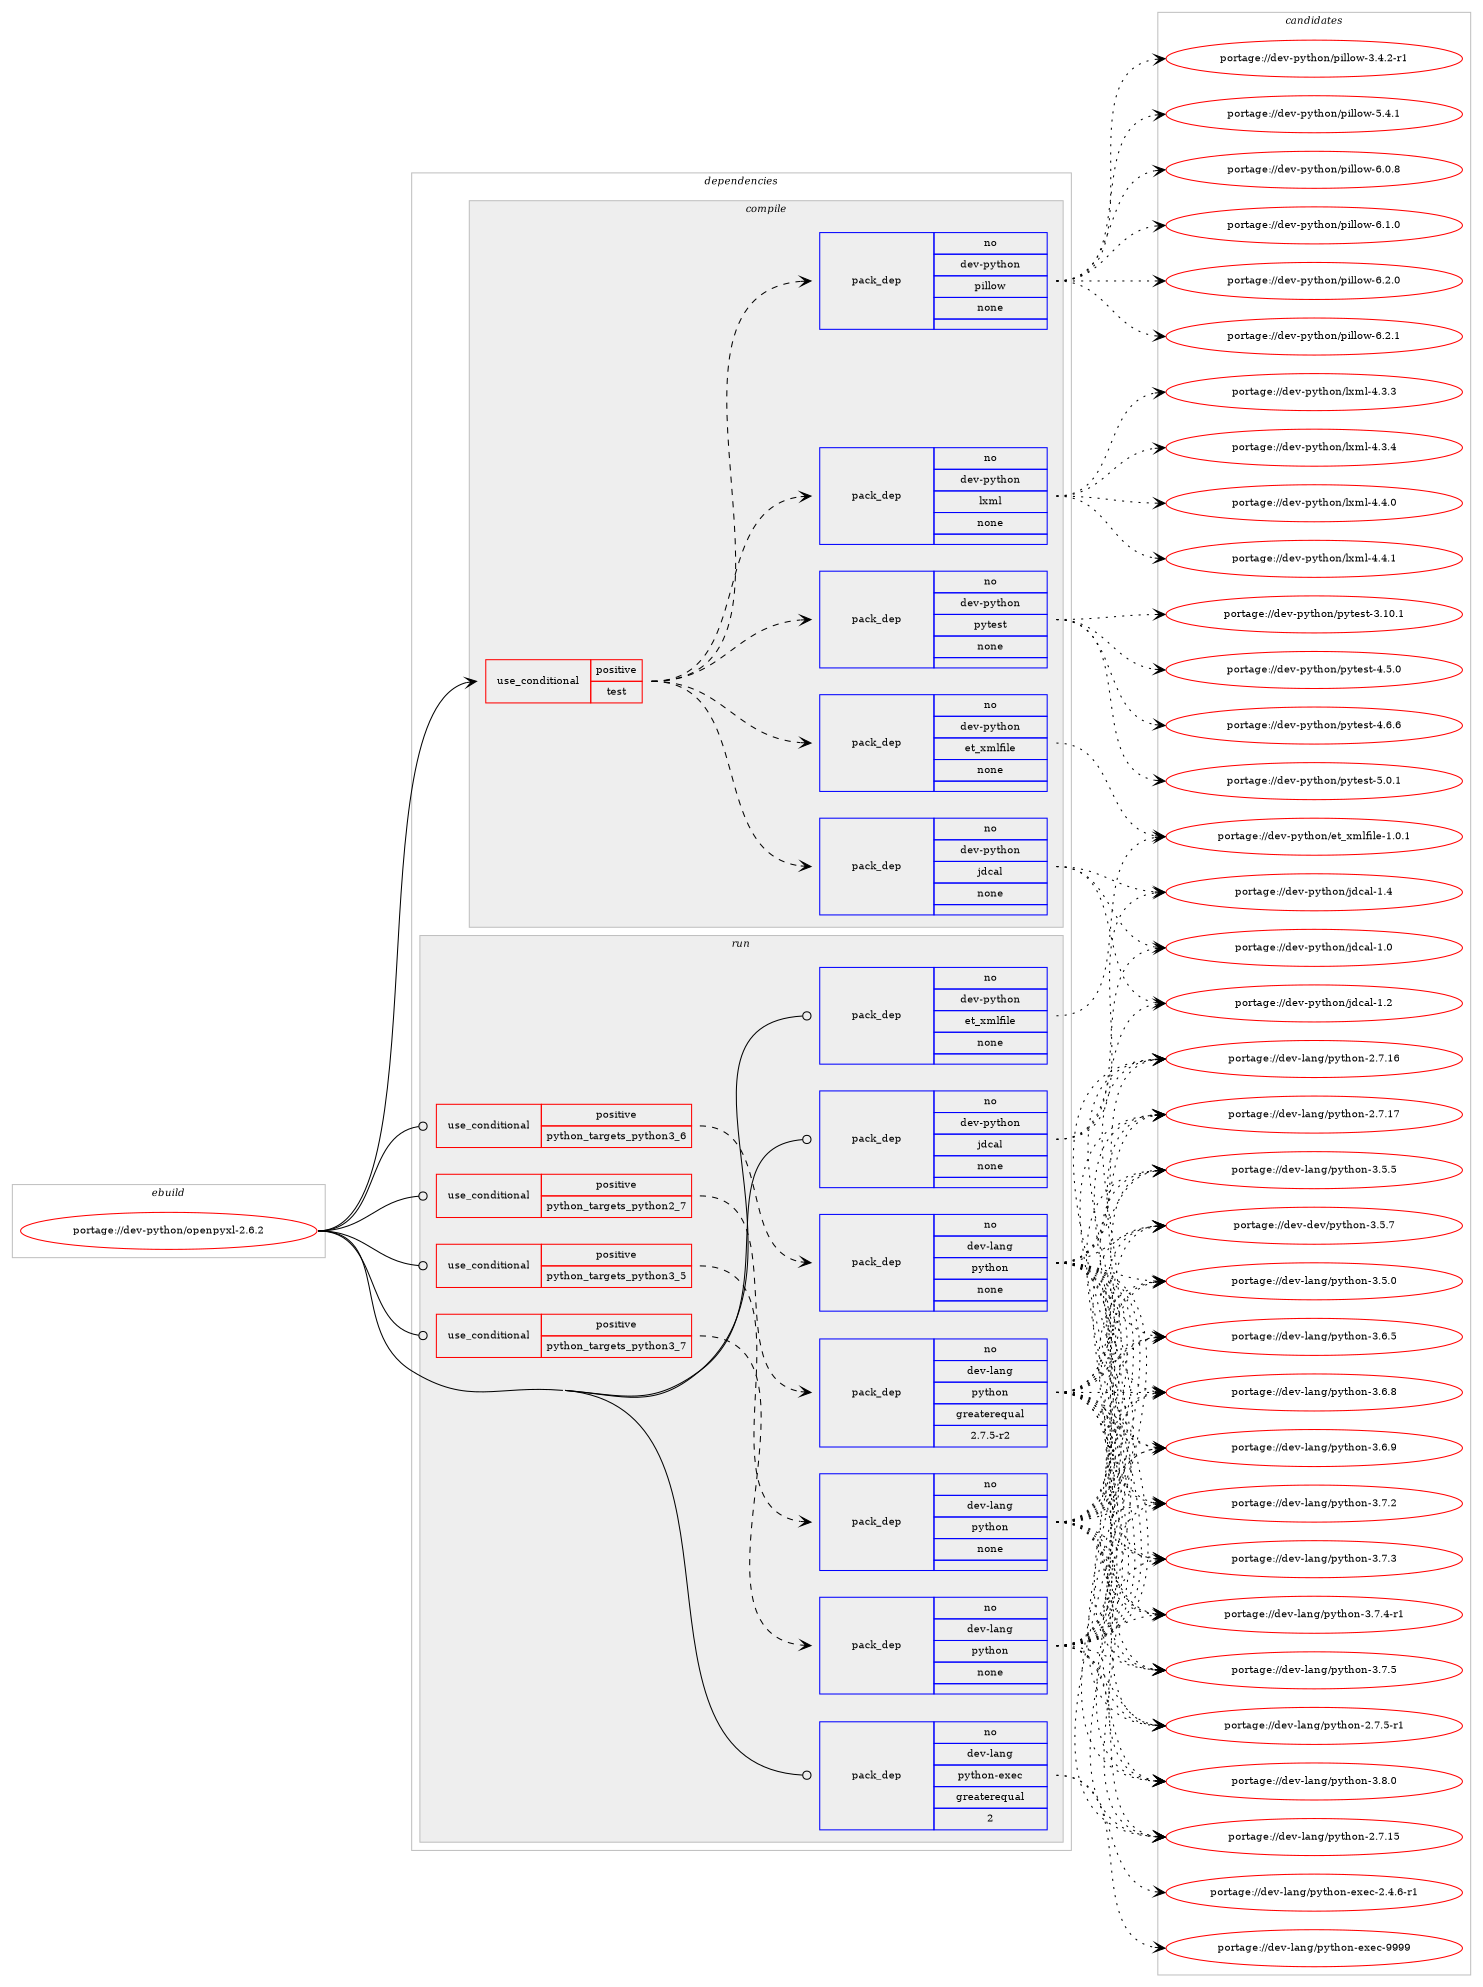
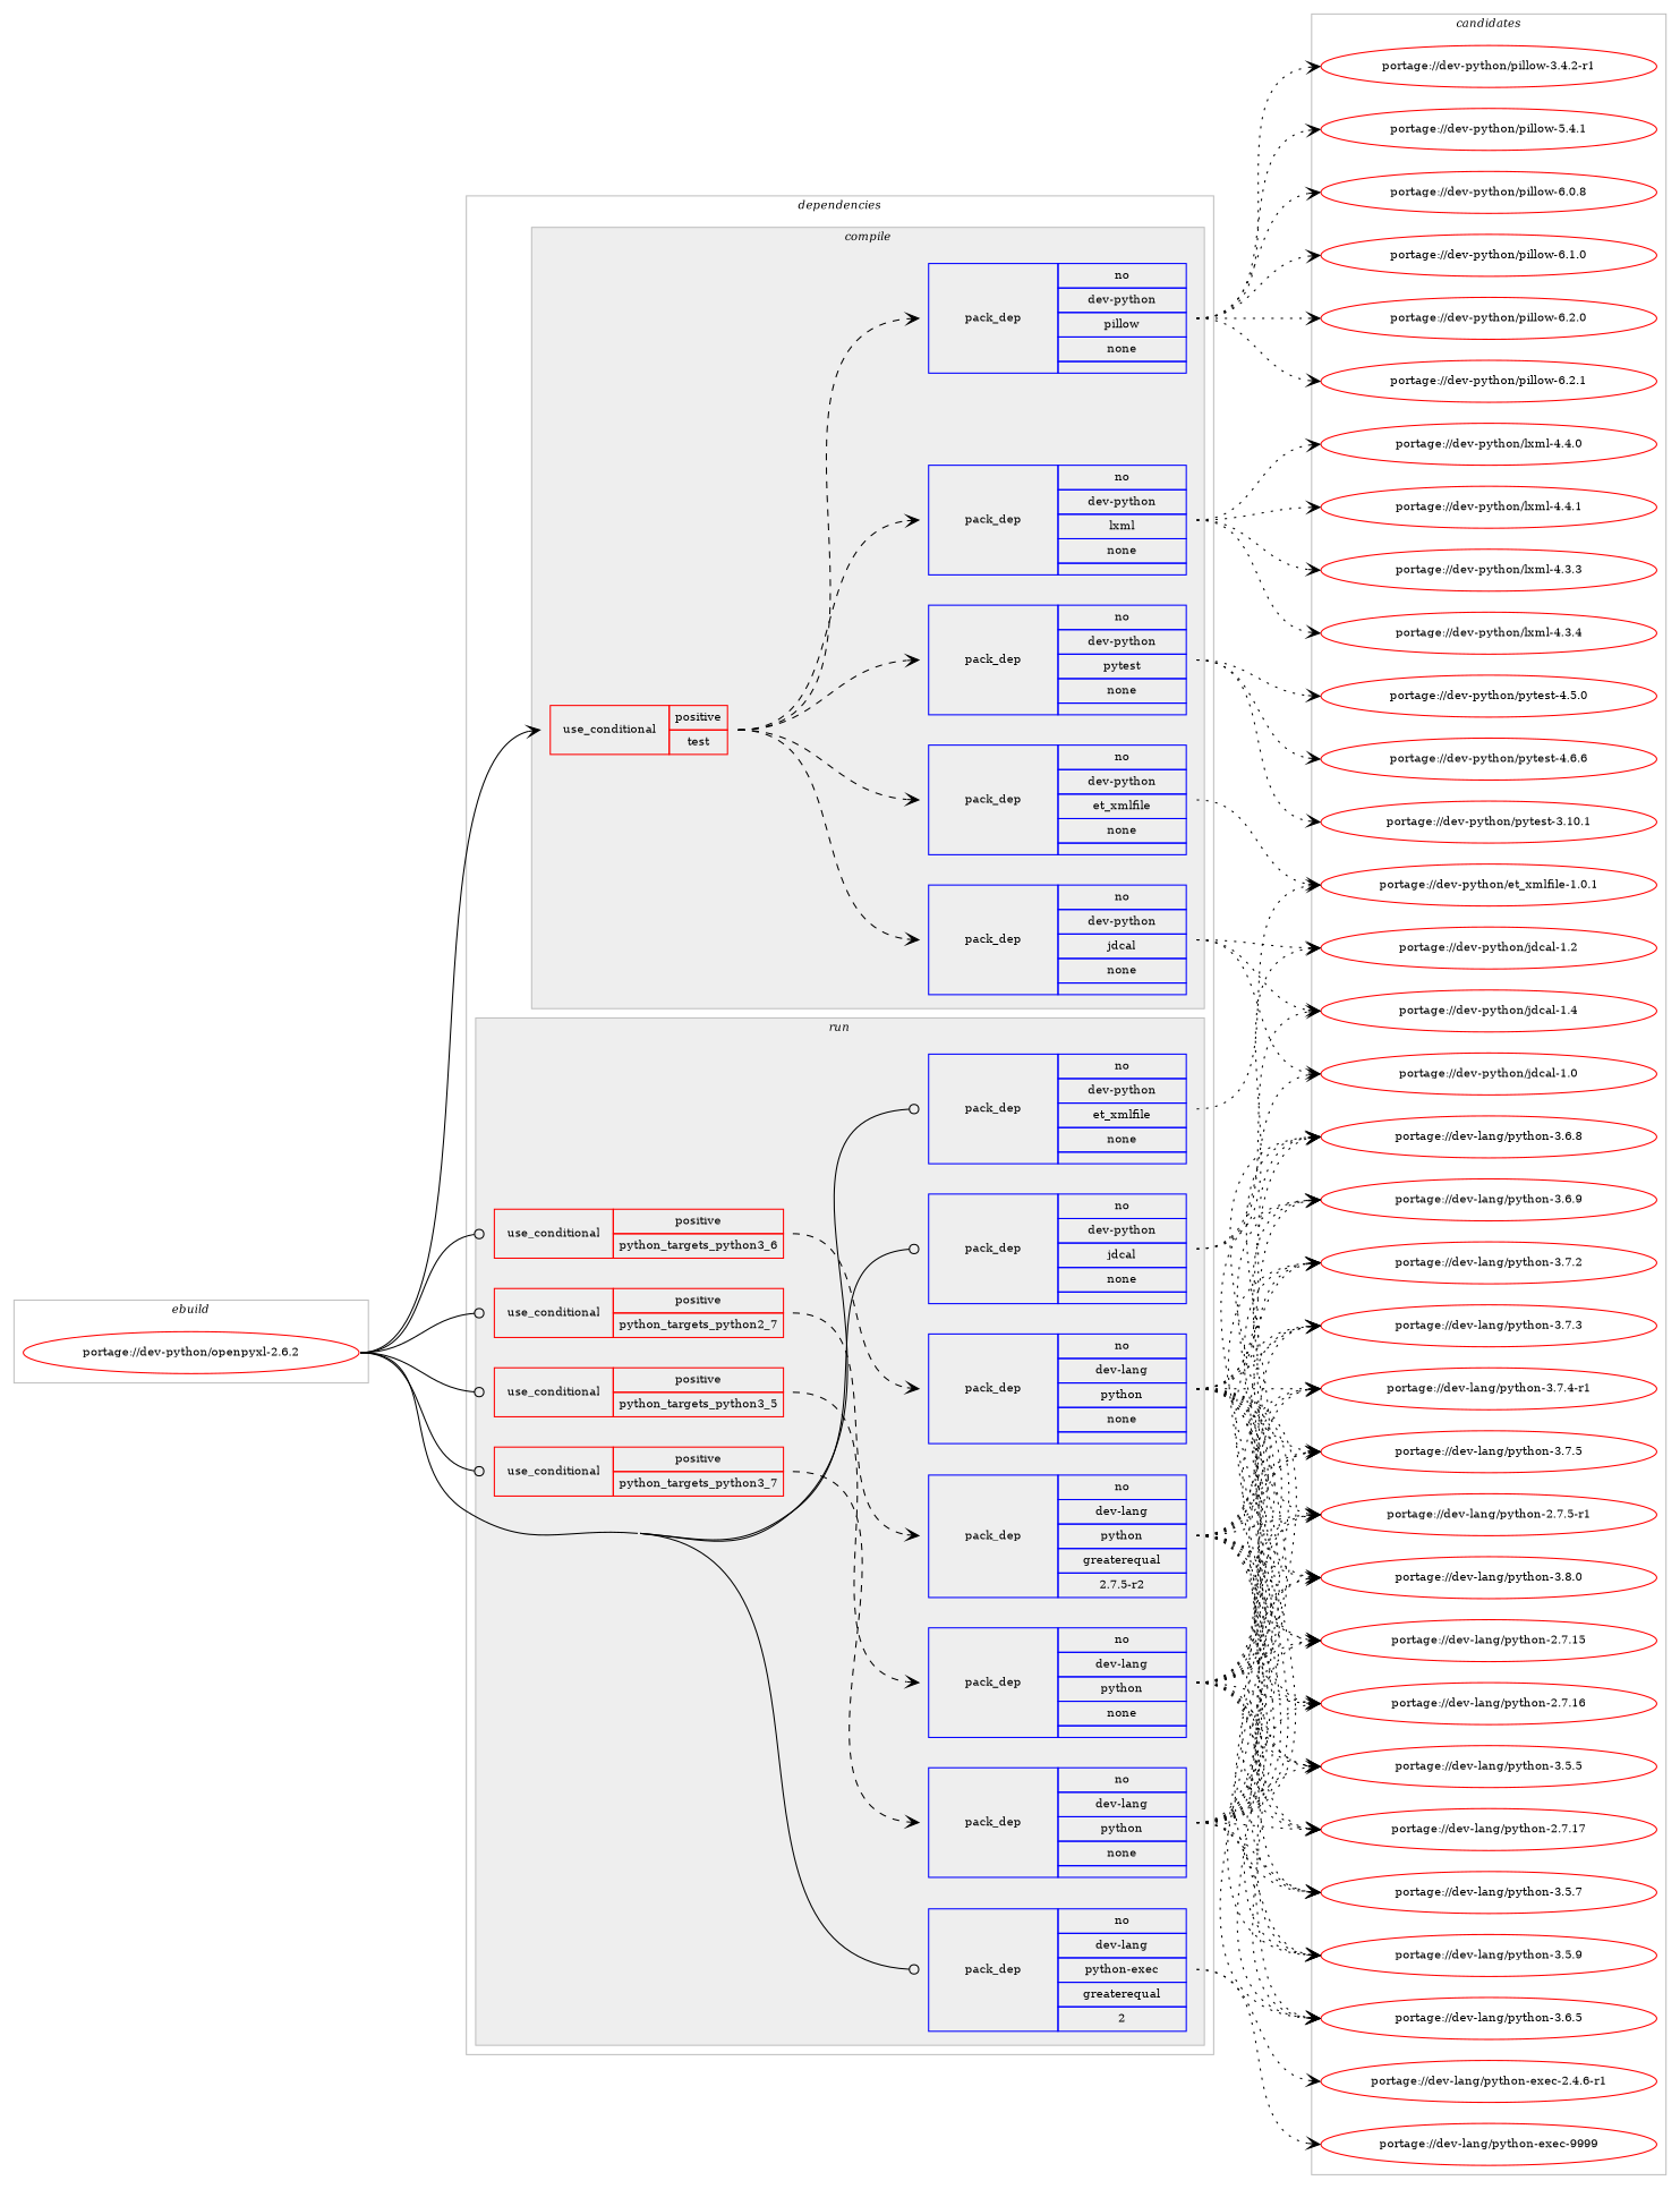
  digraph {
    compound=true
    concentrate=true
    fontname="DejaVu Serif"
    fontsize=10
    newrank=true
    rankdir=LR
    ranksep=1.5
    node [color=red fontname="DejaVu Serif" fontsize=10]
    edge [arrowhead=vee fontname="DejaVu Serif" headport=w style=dotted tailport=e weight=100]
    n1 [label="portage://dev-python/openpyxl-2.6.2" width=4]
    n2 [color=blue label=<<TABLE BORDER="0" CELLBORDER="1" CELLSPACING="0" CELLPADDING="4" WIDTH="220"><TR><TD ROWSPAN="6" CELLPADDING="30">pack_dep</TD></TR><TR><TD WIDTH="110">no</TD></TR><TR><TD>dev-python</TD></TR><TR><TD>jdcal</TD></TR><TR><TD>none</TD></TR><TR><TD></TD></TR></TABLE>> shape=none]
    n3 [color=blue label=<<TABLE BORDER="0" CELLBORDER="1" CELLSPACING="0" CELLPADDING="4" WIDTH="220"><TR><TD ROWSPAN="6" CELLPADDING="30">pack_dep</TD></TR><TR><TD WIDTH="110">no</TD></TR><TR><TD>dev-python</TD></TR><TR><TD>et_xmlfile</TD></TR><TR><TD>none</TD></TR><TR><TD></TD></TR></TABLE>> shape=none]
    n4 [color=blue label=<<TABLE BORDER="0" CELLBORDER="1" CELLSPACING="0" CELLPADDING="4" WIDTH="220"><TR><TD ROWSPAN="6" CELLPADDING="30">pack_dep</TD></TR><TR><TD WIDTH="110">no</TD></TR><TR><TD>dev-python</TD></TR><TR><TD>pytest</TD></TR><TR><TD>none</TD></TR><TR><TD></TD></TR></TABLE>> shape=none]
    n5 [color=blue label=<<TABLE BORDER="0" CELLBORDER="1" CELLSPACING="0" CELLPADDING="4" WIDTH="220"><TR><TD ROWSPAN="6" CELLPADDING="30">pack_dep</TD></TR><TR><TD WIDTH="110">no</TD></TR><TR><TD>dev-python</TD></TR><TR><TD>lxml</TD></TR><TR><TD>none</TD></TR><TR><TD></TD></TR></TABLE>> shape=none]
    n6 [color=blue label=<<TABLE BORDER="0" CELLBORDER="1" CELLSPACING="0" CELLPADDING="4" WIDTH="220"><TR><TD ROWSPAN="6" CELLPADDING="30">pack_dep</TD></TR><TR><TD WIDTH="110">no</TD></TR><TR><TD>dev-python</TD></TR><TR><TD>pillow</TD></TR><TR><TD>none</TD></TR><TR><TD></TD></TR></TABLE>> shape=none]
    n7 [label=<<TABLE BORDER="0" CELLBORDER="1" CELLSPACING="0" CELLPADDING="4"><TR><TD ROWSPAN="3" CELLPADDING="10">use_conditional</TD></TR><TR><TD>positive</TD></TR><TR><TD>test</TD></TR></TABLE>> shape=none]
    n8 [color=blue label=<<TABLE BORDER="0" CELLBORDER="1" CELLSPACING="0" CELLPADDING="4" WIDTH="220"><TR><TD ROWSPAN="6" CELLPADDING="30">pack_dep</TD></TR><TR><TD WIDTH="110">no</TD></TR><TR><TD>dev-lang</TD></TR><TR><TD>python</TD></TR><TR><TD>none</TD></TR><TR><TD></TD></TR></TABLE>> shape=none]
    n9 [label=<<TABLE BORDER="0" CELLBORDER="1" CELLSPACING="0" CELLPADDING="4"><TR><TD ROWSPAN="3" CELLPADDING="10">use_conditional</TD></TR><TR><TD>positive</TD></TR><TR><TD>python_targets_python3_6</TD></TR></TABLE>> shape=none]
    n10 [color=blue label=<<TABLE BORDER="0" CELLBORDER="1" CELLSPACING="0" CELLPADDING="4" WIDTH="220"><TR><TD ROWSPAN="6" CELLPADDING="30">pack_dep</TD></TR><TR><TD WIDTH="110">no</TD></TR><TR><TD>dev-lang</TD></TR><TR><TD>python</TD></TR><TR><TD>greaterequal</TD></TR><TR><TD>2.7.5-r2</TD></TR></TABLE>> shape=none]
    n11 [label=<<TABLE BORDER="0" CELLBORDER="1" CELLSPACING="0" CELLPADDING="4"><TR><TD ROWSPAN="3" CELLPADDING="10">use_conditional</TD></TR><TR><TD>positive</TD></TR><TR><TD>python_targets_python2_7</TD></TR></TABLE>> shape=none]
    n12 [color=blue label=<<TABLE BORDER="0" CELLBORDER="1" CELLSPACING="0" CELLPADDING="4" WIDTH="220"><TR><TD ROWSPAN="6" CELLPADDING="30">pack_dep</TD></TR><TR><TD WIDTH="110">no</TD></TR><TR><TD>dev-lang</TD></TR><TR><TD>python</TD></TR><TR><TD>none</TD></TR><TR><TD></TD></TR></TABLE>> shape=none]
    n13 [label=<<TABLE BORDER="0" CELLBORDER="1" CELLSPACING="0" CELLPADDING="4"><TR><TD ROWSPAN="3" CELLPADDING="10">use_conditional</TD></TR><TR><TD>positive</TD></TR><TR><TD>python_targets_python3_5</TD></TR></TABLE>> shape=none]
    n14 [color=blue label=<<TABLE BORDER="0" CELLBORDER="1" CELLSPACING="0" CELLPADDING="4" WIDTH="220"><TR><TD ROWSPAN="6" CELLPADDING="30">pack_dep</TD></TR><TR><TD WIDTH="110">no</TD></TR><TR><TD>dev-lang</TD></TR><TR><TD>python</TD></TR><TR><TD>none</TD></TR><TR><TD></TD></TR></TABLE>> shape=none]
    n15 [label=<<TABLE BORDER="0" CELLBORDER="1" CELLSPACING="0" CELLPADDING="4"><TR><TD ROWSPAN="3" CELLPADDING="10">use_conditional</TD></TR><TR><TD>positive</TD></TR><TR><TD>python_targets_python3_7</TD></TR></TABLE>> shape=none]
    n16 [color=blue label=<<TABLE BORDER="0" CELLBORDER="1" CELLSPACING="0" CELLPADDING="4" WIDTH="220"><TR><TD ROWSPAN="6" CELLPADDING="30">pack_dep</TD></TR><TR><TD WIDTH="110">no</TD></TR><TR><TD>dev-lang</TD></TR><TR><TD>python-exec</TD></TR><TR><TD>greaterequal</TD></TR><TR><TD>2</TD></TR></TABLE>> shape=none]
    n17 [color=blue label=<<TABLE BORDER="0" CELLBORDER="1" CELLSPACING="0" CELLPADDING="4" WIDTH="220"><TR><TD ROWSPAN="6" CELLPADDING="30">pack_dep</TD></TR><TR><TD WIDTH="110">no</TD></TR><TR><TD>dev-python</TD></TR><TR><TD>et_xmlfile</TD></TR><TR><TD>none</TD></TR><TR><TD></TD></TR></TABLE>> shape=none]
    n18 [color=blue label=<<TABLE BORDER="0" CELLBORDER="1" CELLSPACING="0" CELLPADDING="4" WIDTH="220"><TR><TD ROWSPAN="6" CELLPADDING="30">pack_dep</TD></TR><TR><TD WIDTH="110">no</TD></TR><TR><TD>dev-python</TD></TR><TR><TD>jdcal</TD></TR><TR><TD>none</TD></TR><TR><TD></TD></TR></TABLE>> shape=none]
    n19 [label="portage://dev-python/jdcal-1.0" width=4]
    n20 [label="portage://dev-python/jdcal-1.2" width=4]
    n21 [label="portage://dev-python/jdcal-1.4" width=4]
    n22 [label="portage://dev-python/et_xmlfile-1.0.1" width=4]
    n23 [label="portage://dev-python/pytest-3.10.1" width=4]
    n24 [label="portage://dev-python/pytest-4.5.0" width=4]
    n25 [label="portage://dev-python/pytest-4.6.6" width=4]
-   n26 [label="portage://dev-python/pytest-5.0.1" width=4]
    n27 [label="portage://dev-python/lxml-4.3.3" width=4]
    n28 [label="portage://dev-python/lxml-4.3.4" width=4]
    n29 [label="portage://dev-python/lxml-4.4.0" width=4]
    n30 [label="portage://dev-python/lxml-4.4.1" width=4]
    n31 [label="portage://dev-python/pillow-3.4.2-r1" width=4]
    n32 [label="portage://dev-python/pillow-5.4.1" width=4]
    n33 [label="portage://dev-python/pillow-6.0.8" width=4]
    n34 [label="portage://dev-python/pillow-6.1.0" width=4]
    n35 [label="portage://dev-python/pillow-6.2.0" width=4]
    n36 [label="portage://dev-python/pillow-6.2.1" width=4]
    n37 [label="portage://dev-lang/python-2.7.15" width=4]
    n38 [label="portage://dev-lang/python-2.7.16" width=4]
    n39 [label="portage://dev-lang/python-2.7.17" width=4]
    n40 [label="portage://dev-lang/python-3.5.5" width=4]
-   n41 [label="portage://dev-dev/python-3.5.7" width=4]
-   n42 [label="portage://dev-lang/python-3.5.0" width=4]
+   n41 [label="portage://dev-lang/python-3.5.7" width=4]
+   n42 [label="portage://dev-lang/python-3.5.9" width=4]
    n43 [label="portage://dev-lang/python-3.6.5" width=4]
    n44 [label="portage://dev-lang/python-3.6.8" width=4]
    n45 [label="portage://dev-lang/python-3.6.9" width=4]
    n46 [label="portage://dev-lang/python-3.7.2" width=4]
    n47 [label="portage://dev-lang/python-3.7.3" width=4]
    n48 [label="portage://dev-lang/python-3.7.4-r1" width=4]
    n49 [label="portage://dev-lang/python-3.7.5" width=4]
    n50 [label="portage://dev-lang/python-2.7.5-r1" width=4]
    n51 [label="portage://dev-lang/python-3.8.0" width=4]
    n52 [label="portage://dev-lang/python-exec-2.4.6-r1" width=4]
    n53 [label="portage://dev-lang/python-exec-9999" width=4]
    subgraph cluster_1 {
      color=gray
      label=<<i>ebuild</i>>
      rank=same
      n1
    }
    subgraph cluster_2 {
      color=gray
      label=<<i>dependencies</i>>
      subgraph cluster_3 {
        color=gray
        fillcolor="#eeeeee"
        label=<<i>compile</i>>
        style=filled
        subgraph sub_4 {
          color=gray
          fillcolor="#eeeeee"
          label=<<i>compile</i>>
          style=filled
          n7
          subgraph sub_5 {
            color=gray
            fillcolor="#eeeeee"
            label=<<i>compile</i>>
            style=filled
            n2
          }
          subgraph sub_6 {
            color=gray
            fillcolor="#eeeeee"
            label=<<i>compile</i>>
            style=filled
            n3
          }
          subgraph sub_7 {
            color=gray
            fillcolor="#eeeeee"
            label=<<i>compile</i>>
            style=filled
            n4
          }
          subgraph sub_8 {
            color=gray
            fillcolor="#eeeeee"
            label=<<i>compile</i>>
            style=filled
            n5
          }
          subgraph sub_9 {
            color=gray
            fillcolor="#eeeeee"
            label=<<i>compile</i>>
            style=filled
            n6
          }
        }
      }
      subgraph cluster_10 {
        color=gray
        fillcolor="#eeeeee"
        label=<<i>compile and run</i>>
        style=filled
      }
      subgraph cluster_11 {
        color=gray
        fillcolor="#eeeeee"
        label=<<i>run</i>>
        style=filled
        subgraph sub_12 {
          color=gray
          fillcolor="#eeeeee"
          label=<<i>run</i>>
          style=filled
          n9
          subgraph sub_13 {
            color=gray
            fillcolor="#eeeeee"
            label=<<i>run</i>>
            style=filled
            n8
          }
        }
        subgraph sub_14 {
          color=gray
          fillcolor="#eeeeee"
          label=<<i>run</i>>
          style=filled
          n11
          subgraph sub_15 {
            color=gray
            fillcolor="#eeeeee"
            label=<<i>run</i>>
            style=filled
            n10
          }
        }
        subgraph sub_16 {
          color=gray
          fillcolor="#eeeeee"
          label=<<i>run</i>>
          style=filled
          n13
          subgraph sub_17 {
            color=gray
            fillcolor="#eeeeee"
            label=<<i>run</i>>
            style=filled
            n12
          }
        }
        subgraph sub_18 {
          color=gray
          fillcolor="#eeeeee"
          label=<<i>run</i>>
          style=filled
          n15
          subgraph sub_19 {
            color=gray
            fillcolor="#eeeeee"
            label=<<i>run</i>>
            style=filled
            n14
          }
        }
        subgraph sub_20 {
          color=gray
          fillcolor="#eeeeee"
          label=<<i>run</i>>
          style=filled
          n16
        }
        subgraph sub_21 {
          color=gray
          fillcolor="#eeeeee"
          label=<<i>run</i>>
          style=filled
          n17
        }
        subgraph sub_22 {
          color=gray
          fillcolor="#eeeeee"
          label=<<i>run</i>>
          style=filled
          n18
        }
      }
    }
    subgraph cluster_23 {
      color=gray
      label=<<i>candidates</i>>
      rank=same
      subgraph sub_24 {
        color=black
        label=<<i>candidates</i>>
        nodesep=1
        rank=same
        n19
        n20
        n21
      }
      subgraph sub_25 {
        color=black
        label=<<i>candidates</i>>
        nodesep=1
        rank=same
        n22
      }
      subgraph sub_26 {
        color=black
        label=<<i>candidates</i>>
        nodesep=1
        rank=same
        n23
        n24
        n25
-       n26
      }
      subgraph sub_27 {
        color=black
        label=<<i>candidates</i>>
        nodesep=1
        rank=same
        n27
        n28
        n29
        n30
      }
      subgraph sub_28 {
        color=black
        label=<<i>candidates</i>>
        nodesep=1
        rank=same
        n31
        n32
        n33
        n34
        n35
        n36
      }
      subgraph sub_29 {
        color=black
        label=<<i>candidates</i>>
        nodesep=1
        rank=same
        n37
        n38
        n39
        n40
        n41
        n42
        n43
        n44
        n45
        n46
        n47
        n48
        n49
        n50
        n51
      }
      subgraph sub_30 {
        color=black
        label=<<i>candidates</i>>
        nodesep=1
        rank=same
        n37
        n38
        n39
        n40
        n41
        n42
        n43
        n44
        n45
        n46
        n47
        n48
        n49
        n50
        n51
      }
      subgraph sub_31 {
        color=black
        label=<<i>candidates</i>>
        nodesep=1
        rank=same
        n37
        n38
        n39
        n40
        n41
        n42
        n43
        n44
        n45
        n46
        n47
        n48
        n49
        n50
        n51
      }
      subgraph sub_32 {
        color=black
        label=<<i>candidates</i>>
        nodesep=1
        rank=same
        n37
        n38
        n39
        n40
        n41
        n42
        n43
        n44
        n45
        n46
        n47
        n48
        n49
        n50
        n51
      }
      subgraph sub_33 {
        color=black
        label=<<i>candidates</i>>
        nodesep=1
        rank=same
        n52
        n53
      }
      subgraph sub_34 {
        color=black
        label=<<i>candidates</i>>
        nodesep=1
        rank=same
        n22
      }
      subgraph sub_35 {
        color=black
        label=<<i>candidates</i>>
        nodesep=1
        rank=same
        n19
        n20
        n21
      }
    }
    n1 -> n7 [style=solid weight=20]
    n1 -> n9 [arrowhead=odot style=solid weight=20]
    n1 -> n11 [arrowhead=odot style=solid weight=20]
    n1 -> n13 [arrowhead=odot style=solid weight=20]
    n1 -> n15 [arrowhead=odot style=solid weight=20]
    n1 -> n16 [arrowhead=odot style=solid weight=20]
    n1 -> n17 [arrowhead=odot style=solid weight=20]
    n1 -> n18 [arrowhead=odot style=solid weight=20]
    n2 -> n19
    n2 -> n20
    n2 -> n21
    n3 -> n22
    n4 -> n23
    n4 -> n24
    n4 -> n25
-   n4 -> n26
    n5 -> n27
    n5 -> n28
    n5 -> n29
    n5 -> n30
    n6 -> n31
    n6 -> n32
    n6 -> n33
    n6 -> n34
    n6 -> n35
    n6 -> n36
    n7 -> n2 [style=dashed weight=20]
    n7 -> n3 [style=dashed weight=20]
    n7 -> n4 [style=dashed weight=20]
    n7 -> n5 [style=dashed weight=20]
    n7 -> n6 [style=dashed weight=20]
    n8 -> n37
    n8 -> n38
    n8 -> n39
    n8 -> n40
    n8 -> n41
    n8 -> n42
    n8 -> n43
    n8 -> n44
    n8 -> n45
    n8 -> n46
    n8 -> n47
    n8 -> n48
    n8 -> n49
    n8 -> n50
    n8 -> n51
    n9 -> n8 [style=dashed weight=20]
    n10 -> n37
    n10 -> n38
    n10 -> n39
    n10 -> n40
    n10 -> n41
    n10 -> n42
    n10 -> n43
    n10 -> n44
    n10 -> n45
    n10 -> n46
    n10 -> n47
    n10 -> n48
    n10 -> n49
    n10 -> n50
    n10 -> n51
    n11 -> n10 [style=dashed weight=20]
    n12 -> n37
    n12 -> n38
    n12 -> n39
    n12 -> n40
    n12 -> n41
    n12 -> n42
    n12 -> n43
    n12 -> n44
    n12 -> n45
    n12 -> n46
    n12 -> n47
    n12 -> n48
    n12 -> n49
    n12 -> n50
    n12 -> n51
    n13 -> n12 [style=dashed weight=20]
    n14 -> n37
    n14 -> n38
    n14 -> n39
    n14 -> n40
    n14 -> n41
    n14 -> n42
    n14 -> n43
    n14 -> n44
    n14 -> n45
    n14 -> n46
    n14 -> n47
    n14 -> n48
    n14 -> n49
    n14 -> n50
    n14 -> n51
    n15 -> n14 [style=dashed weight=20]
    n16 -> n52
    n16 -> n53
    n17 -> n22
    n18 -> n19
    n18 -> n20
    n18 -> n21
  }
